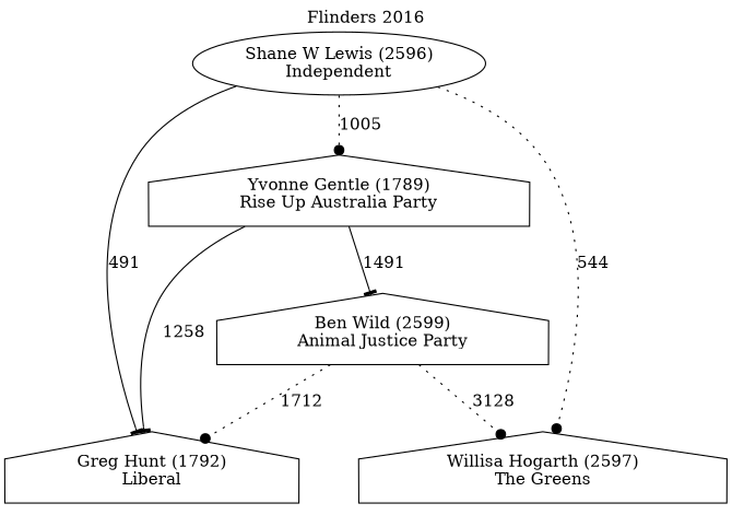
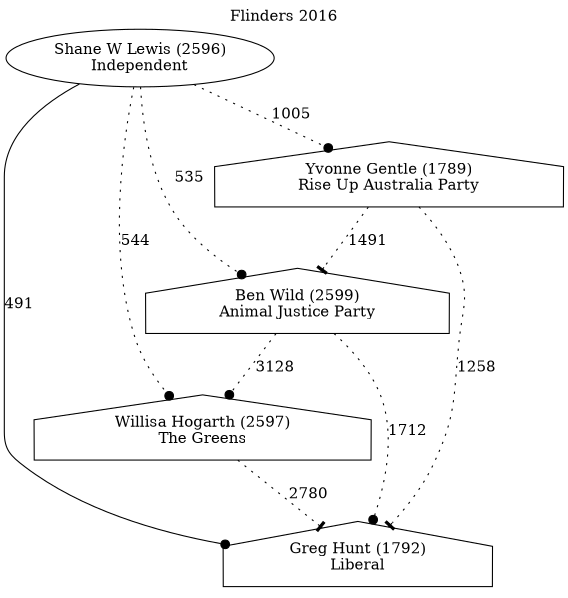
  digraph {
    label="Flinders 2016"
    labelloc=t
    mclimit=10
    node [shape=house]
    edge [arrowhead=dot style=dotted]
    n1 [label="Greg Hunt (1792)\nLiberal"]
    n2 [label="Willisa Hogarth (2597)\nThe Greens"]
    n3 [label="Ben Wild (2599)\nAnimal Justice Party"]
    n4 [label="Yvonne Gentle (1789)\nRise Up Australia Party"]
    n5 [label="Shane W Lewis (2596)\nIndependent" shape=ellipse]
+   n2 -> n1 [arrowhead=tee label=2780]
    n3 -> n1 [label=1712]
    n3 -> n2 [label=3128]
-   n4 -> n1 [arrowhead=tee label=1258 style=solid]
-   n4 -> n3 [arrowhead=tee label=1491 style=solid]
-   n5 -> n1 [arrowhead=tee label=491 style=solid]
+   n4 -> n1 [arrowhead=tee label=1258]
+   n4 -> n3 [arrowhead=tee label=1491]
+   n5 -> n1 [label=491 style=solid]
    n5 -> n2 [label=544]
+   n5 -> n3 [label=535]
    n5 -> n4 [label=1005]
  }
